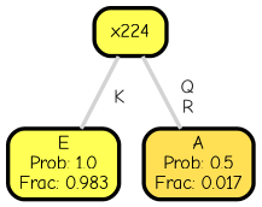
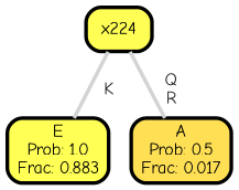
  graph {
    ranksep="0 equally"
    splines=straight
    fontname="Comic Neue"
    node [color=black fontcolor=black fontname="Comic Neue" penwidth=3 shape=box style="filled, rounded"]
    edge [color=lightgray fontcolor=grey14 fontname="Comic Neue" fontweight=bold penwidth=3]
-   n1 [fillcolor="#ffff55" label="E\nProb: 1.0\nFrac: 0.983"]
+   n1 [fillcolor="#ffff55" label="E\nProb: 1.0\nFrac: 0.883"]
    n2 [fillcolor="#fffe55" label=x224]
    n3 [fillcolor="#ffe055" label="A\nProb: 0.5\nFrac: 0.017"]
    subgraph sub_1 {
      rank=same
    }
    n2 -- n1 [label=" K"]
    n2 -- n3 [label=" Q\n R"]
  }
